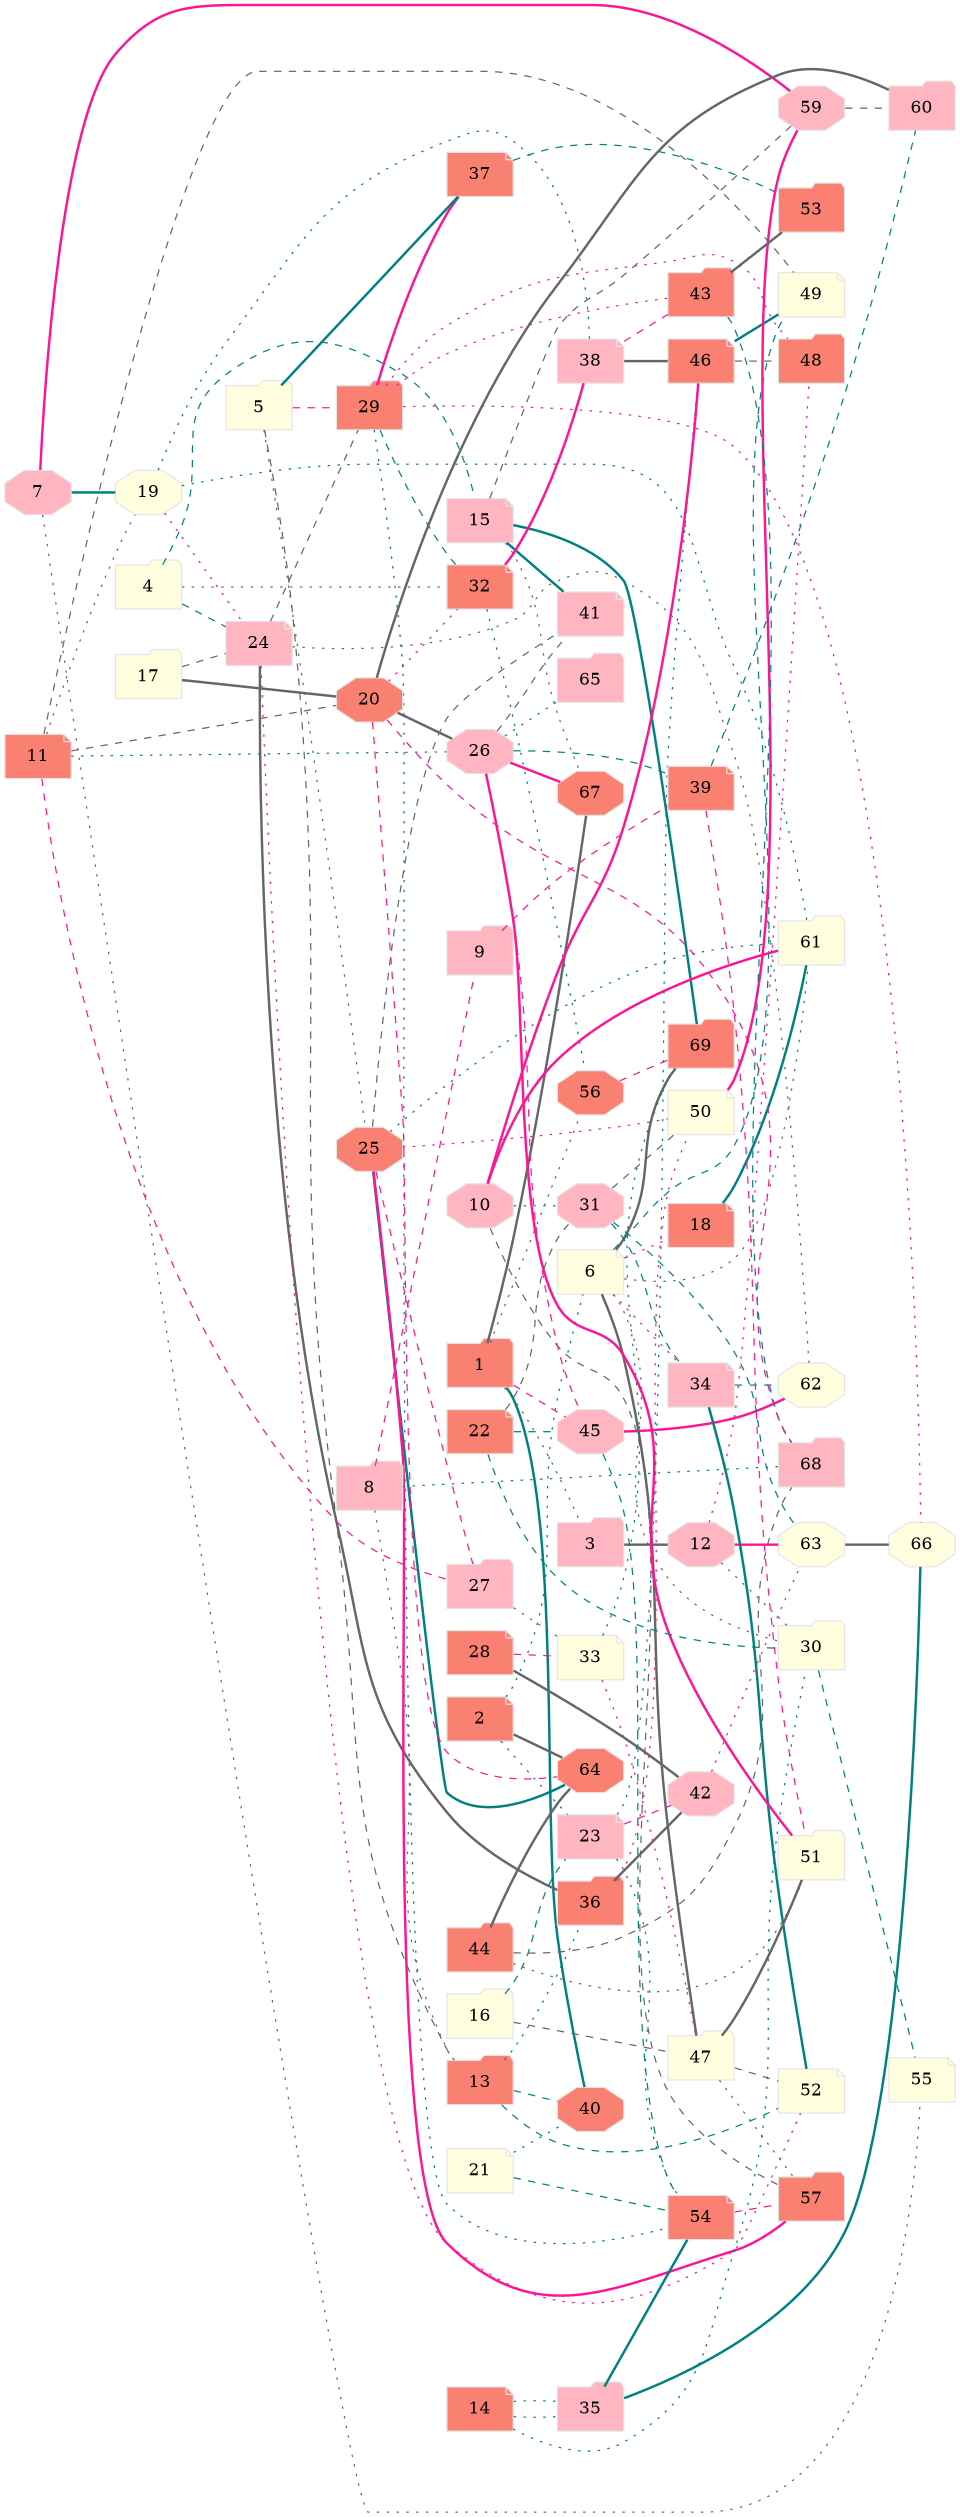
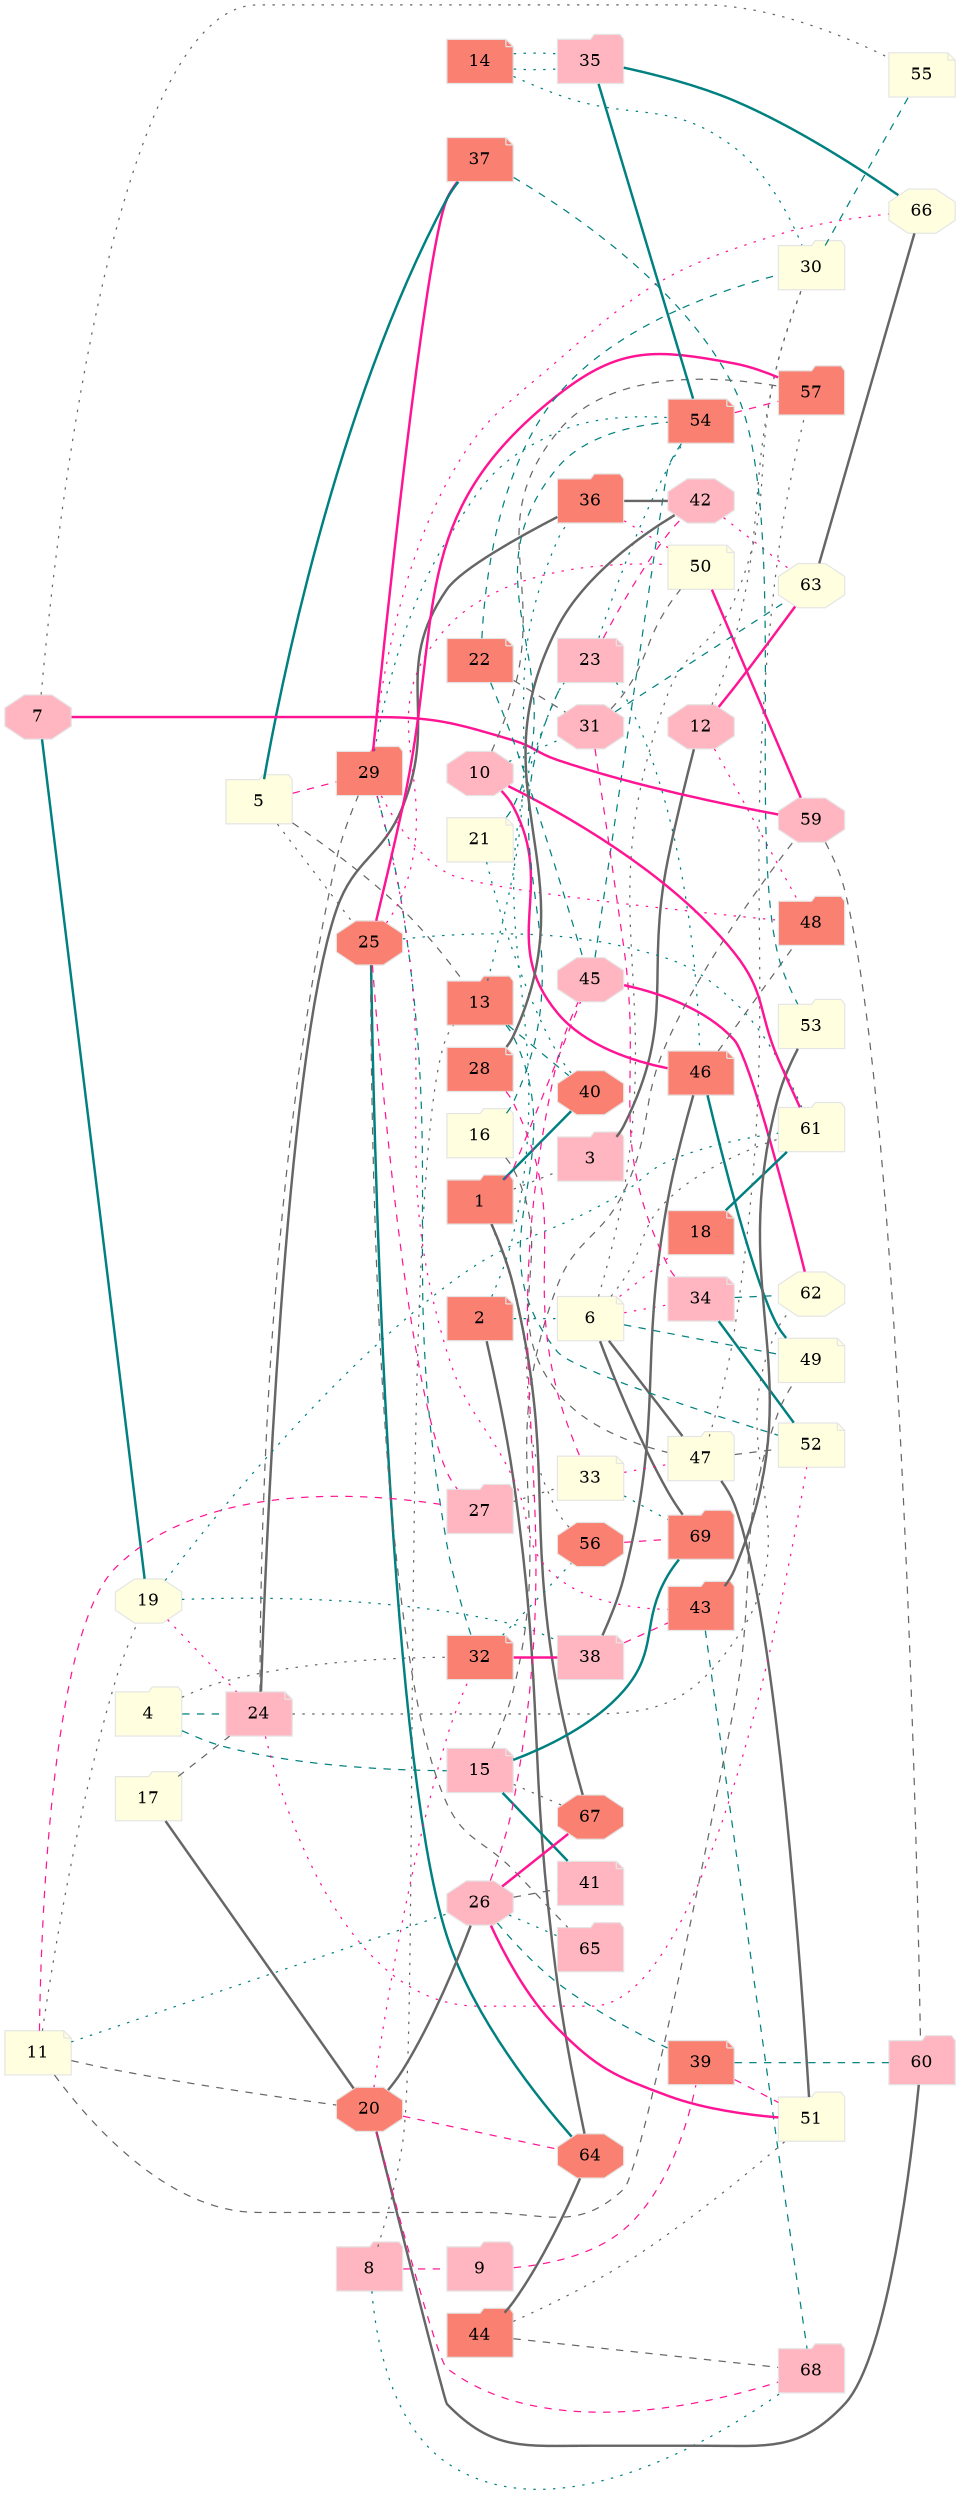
  graph {
    fontname="DejaVu Serif"
    rankdir=LR
    node [color=gray90 fillcolor=salmon fontname="DejaVu Serif" shape=folder style=filled]
    edge [color=teal fontname="DejaVu Serif" style=dashed]
    3 [fillcolor=lightpink]
    1
    40 [shape=octagon]
    45 [fillcolor=lightpink shape=octagon]
    56 [shape=octagon]
    67 [shape=octagon]
    12 [fillcolor=lightpink shape=octagon]
    54 [shape=note]
    62 [fillcolor=lightyellow shape=octagon]
    69
    2 [shape=note]
    6 [fillcolor=lightyellow shape=note]
    23 [fillcolor=lightpink shape=note]
    64 [shape=octagon]
    18 [shape=note]
    30 [fillcolor=lightyellow]
    34 [fillcolor=lightpink shape=note]
    47 [fillcolor=lightyellow]
    49 [fillcolor=lightyellow shape=note]
    61 [fillcolor=lightyellow]
    46 [shape=note]
    42 [fillcolor=lightpink shape=octagon]
    48
    63 [fillcolor=lightyellow shape=octagon]
    4 [fillcolor=lightyellow]
    15 [fillcolor=lightpink shape=note]
    24 [fillcolor=lightpink shape=note]
    32 [shape=note]
    59 [fillcolor=lightpink shape=octagon]
    41 [fillcolor=lightpink shape=note]
    29
    36
    52 [fillcolor=lightyellow shape=note]
    38 [fillcolor=lightpink shape=note]
    5 [fillcolor=lightyellow]
    13
    25 [shape=octagon]
    37 [shape=note]
    57
    27 [fillcolor=lightpink]
    50 [fillcolor=lightyellow shape=note]
    65 [fillcolor=lightpink]
    43
    66 [fillcolor=lightyellow shape=octagon]
-   53
+   53 [fillcolor=lightyellow]
    55 [fillcolor=lightyellow shape=note]
    51 [fillcolor=lightyellow]
    7 [fillcolor=lightpink shape=octagon]
    19 [fillcolor=lightyellow shape=octagon]
    60 [fillcolor=lightpink]
    8 [fillcolor=lightpink]
    9 [fillcolor=lightpink]
    68 [fillcolor=lightpink]
    39 [shape=note]
    10 [fillcolor=lightpink shape=octagon]
    31 [fillcolor=lightpink shape=octagon]
-   11 [shape=note]
+   11 [fillcolor=lightyellow shape=note]
    20 [shape=octagon]
    26 [fillcolor=lightpink shape=octagon]
    33 [fillcolor=lightyellow shape=note]
    14 [shape=note]
    35 [fillcolor=lightpink]
    16 [fillcolor=lightyellow]
    17 [fillcolor=lightyellow]
    21 [fillcolor=lightyellow shape=note]
    22 [shape=note]
    28 [shape=note]
    44
    3 -- 12 [color=gray40 style=bold]
    1 -- 3 [color=gray40 style=dotted]
    1 -- 40 [style=bold]
    1 -- 45 [color=deeppink]
    1 -- 56 [color=gray40 style=dotted]
    1 -- 67 [color=gray40 style=bold]
    45 -- 54
    45 -- 62 [color=deeppink style=bold]
    56 -- 69 [color=deeppink]
    12 -- 30 [color=gray40 style=dotted]
    12 -- 48 [color=deeppink style=dotted]
    12 -- 63 [color=deeppink style=bold]
    54 -- 57 [color=deeppink]
    2 -- 6 [style=dotted]
    2 -- 23 [style=dotted]
    2 -- 64 [color=gray40 style=bold]
    6 -- 69 [color=gray40 style=bold]
    6 -- 18 [color=deeppink style=dotted]
    6 -- 30 [color=gray40 style=dotted]
    6 -- 34 [color=deeppink style=dotted]
    6 -- 47 [color=gray40 style=bold]
    6 -- 49
    6 -- 61 [color=gray40 style=dotted]
    23 -- 54 [style=dotted]
    23 -- 46 [style=dotted]
    23 -- 42 [color=deeppink]
    18 -- 61 [style=bold]
    30 -- 55
    34 -- 62
    34 -- 52 [style=bold]
    47 -- 52 [color=gray40]
    47 -- 57 [color=gray40 style=dotted]
    47 -- 51 [color=gray40 style=bold]
    46 -- 49 [style=bold]
    46 -- 48 [color=gray40]
    42 -- 63 [color=deeppink style=dotted]
    63 -- 66 [color=gray40 style=bold]
    4 -- 15
    4 -- 24
    4 -- 32 [color=gray40 style=dotted]
    15 -- 67 [color=gray40 style=dotted]
    15 -- 69 [style=bold]
    15 -- 59 [color=gray40]
    15 -- 41 [style=bold]
    24 -- 62 [color=gray40 style=dotted]
    24 -- 29 [color=gray40]
    24 -- 36 [color=gray40 style=bold]
    24 -- 52 [color=deeppink style=dotted]
    32 -- 56 [style=dotted]
    32 -- 38 [color=deeppink style=bold]
    59 -- 60 [color=gray40]
    29 -- 54 [style=dotted]
    29 -- 48 [color=deeppink style=dotted]
    29 -- 32
    29 -- 37 [color=deeppink style=bold]
    29 -- 43 [color=deeppink style=dotted]
    29 -- 66 [color=deeppink style=dotted]
    36 -- 42 [color=gray40 style=bold]
    36 -- 50 [color=deeppink style=dotted]
    38 -- 46 [color=gray40 style=bold]
    38 -- 43 [color=deeppink]
    5 -- 29 [color=deeppink]
    5 -- 13 [color=gray40]
    5 -- 25 [color=gray40 style=dotted]
    5 -- 37 [style=bold]
    13 -- 40
    13 -- 36 [style=dotted]
    13 -- 52
    25 -- 64 [style=bold]
    25 -- 61 [style=dotted]
    25 -- 57 [color=deeppink style=bold]
    25 -- 27 [color=deeppink]
    25 -- 50 [color=deeppink style=dotted]
-   25 -- 41 [color=gray40]
+   25 -- 65 [color=gray40]
    37 -- 53
    27 -- 33 [color=gray40 style=dotted]
    50 -- 59 [color=deeppink style=bold]
    43 -- 53 [color=gray40 style=bold]
    43 -- 68
    7 -- 59 [color=deeppink style=bold]
    7 -- 55 [color=gray40 style=dotted]
    7 -- 19 [style=bold]
    19 -- 61 [style=dotted]
    19 -- 24 [color=deeppink style=dotted]
    19 -- 38 [style=dotted]
    8 -- 13 [color=gray40 style=dotted]
    8 -- 9 [color=deeppink]
    8 -- 68 [style=dotted]
    9 -- 39 [color=deeppink]
    39 -- 51 [color=deeppink]
    39 -- 60
    10 -- 61 [color=deeppink style=bold]
    10 -- 46 [color=deeppink style=bold]
    10 -- 57 [color=gray40]
    10 -- 31 [style=dotted]
-   31 -- 34
+   31 -- 34 [color=deeppink]
    31 -- 63
    31 -- 50 [color=gray40]
    11 -- 49 [color=gray40]
    11 -- 27 [color=deeppink]
    11 -- 19 [color=gray40 style=dotted]
    11 -- 20 [color=gray40]
    11 -- 26 [style=dotted]
    20 -- 64 [color=deeppink]
    20 -- 32 [color=deeppink style=dotted]
    20 -- 60 [color=gray40 style=bold]
    20 -- 68 [color=deeppink]
    20 -- 26 [color=gray40 style=bold]
    26 -- 45 [color=deeppink]
    26 -- 67 [color=deeppink style=bold]
    26 -- 41 [color=gray40]
    26 -- 65 [style=dotted]
    26 -- 51 [color=deeppink style=bold]
    26 -- 39
    33 -- 69 [style=dotted]
    33 -- 47 [color=deeppink style=dotted]
    14 -- 30 [style=dotted]
    14 -- 35 [style=dotted]
    14 -- 35 [style=dotted]
    35 -- 54 [style=bold]
    35 -- 66 [style=bold]
    16 -- 23
    16 -- 47 [color=gray40]
    17 -- 24 [color=gray40]
    17 -- 20 [color=gray40 style=bold]
    21 -- 40 [style=dotted]
    21 -- 54
    22 -- 45
    22 -- 30
    22 -- 31 [color=gray40]
    28 -- 42 [color=gray40 style=bold]
    28 -- 33 [color=deeppink]
    44 -- 64 [color=gray40 style=bold]
    44 -- 51 [color=gray40 style=dotted]
    44 -- 68 [color=gray40]
  }
